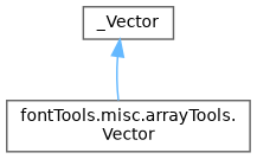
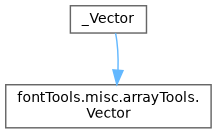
  digraph {
    rankdir=TB
    node [color=grey40 fillcolor=white fontname=Helvetica fontsize=10 shape=box style=filled]
    n1 [height=0.2 label=_Vector width=0.4]
    n2 [height=0.2 label="fontTools.misc.arrayTools.\lVector" width=0.4]
-   n1 -> n2 [color=steelblue1 dir=back fontname=Helvetica fontsize=10 labelfontname=Helvetica labelfontsize=10 style=solid]
+   n2 -> n1 [color=steelblue1 dir=back fontname=Helvetica fontsize=10 labelfontname=Helvetica labelfontsize=10 style=solid]
  }
